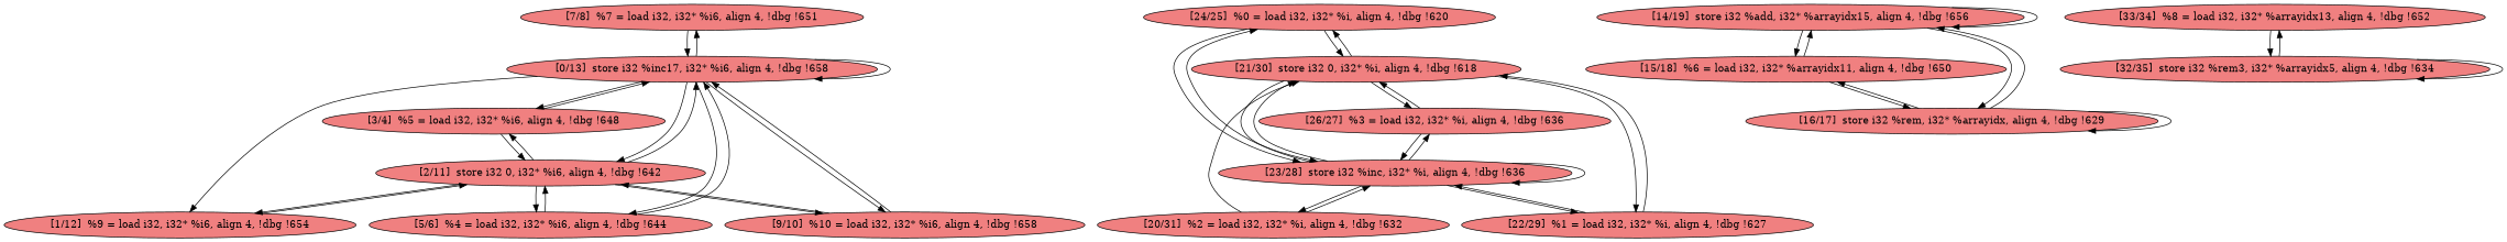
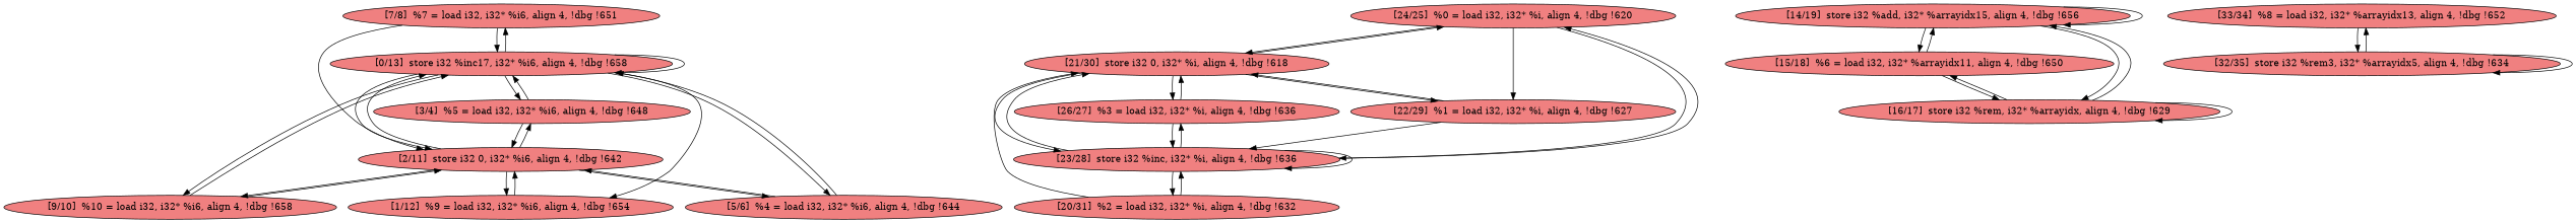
  digraph {
    node [fillcolor=lightcoral shape=ellipse style=filled]
    n1 [label="[7/8]  %7 = load i32, i32* %i6, align 4, !dbg !651"]
    n2 [label="[0/13]  store i32 %inc17, i32* %i6, align 4, !dbg !658"]
    n3 [label="[2/11]  store i32 0, i32* %i6, align 4, !dbg !642"]
    n4 [label="[1/12]  %9 = load i32, i32* %i6, align 4, !dbg !654"]
    n5 [label="[5/6]  %4 = load i32, i32* %i6, align 4, !dbg !644"]
    n6 [label="[9/10]  %10 = load i32, i32* %i6, align 4, !dbg !658"]
    n7 [label="[3/4]  %5 = load i32, i32* %i6, align 4, !dbg !648"]
    n8 [label="[24/25]  %0 = load i32, i32* %i, align 4, !dbg !620"]
    n9 [label="[21/30]  store i32 0, i32* %i, align 4, !dbg !618"]
    n10 [label="[23/28]  store i32 %inc, i32* %i, align 4, !dbg !636"]
    n11 [label="[22/29]  %1 = load i32, i32* %i, align 4, !dbg !627"]
    n12 [label="[26/27]  %3 = load i32, i32* %i, align 4, !dbg !636"]
    n13 [label="[20/31]  %2 = load i32, i32* %i, align 4, !dbg !632"]
    n14 [label="[14/19]  store i32 %add, i32* %arrayidx15, align 4, !dbg !656"]
    n15 [label="[15/18]  %6 = load i32, i32* %arrayidx11, align 4, !dbg !650"]
    n16 [label="[16/17]  store i32 %rem, i32* %arrayidx, align 4, !dbg !629"]
    n17 [label="[33/34]  %8 = load i32, i32* %arrayidx13, align 4, !dbg !652"]
    n18 [label="[32/35]  store i32 %rem3, i32* %arrayidx5, align 4, !dbg !634"]
    n1 -> n2
+   n1 -> n3
    n2 -> n1
    n2 -> n2
    n2 -> n3
    n2 -> n4
    n2 -> n5
    n2 -> n6
    n2 -> n7
    n3 -> n2
    n3 -> n4
    n3 -> n5
    n3 -> n6
    n3 -> n7
    n4 -> n3
    n5 -> n2
    n5 -> n3
    n6 -> n2
    n6 -> n3
    n7 -> n2
    n7 -> n3
    n8 -> n9
    n8 -> n10
    n9 -> n8
    n9 -> n10
    n9 -> n11
    n9 -> n12
    n10 -> n8
    n10 -> n9
    n10 -> n10
-   n10 -> n11
+   n8 -> n11
    n10 -> n12
    n10 -> n13
    n11 -> n9
    n11 -> n10
    n12 -> n9
    n12 -> n10
    n13 -> n9
    n13 -> n10
    n14 -> n14
    n14 -> n15
    n14 -> n16
    n15 -> n14
    n15 -> n16
    n16 -> n14
    n16 -> n15
    n16 -> n16
    n17 -> n18
    n18 -> n17
    n18 -> n18
  }
